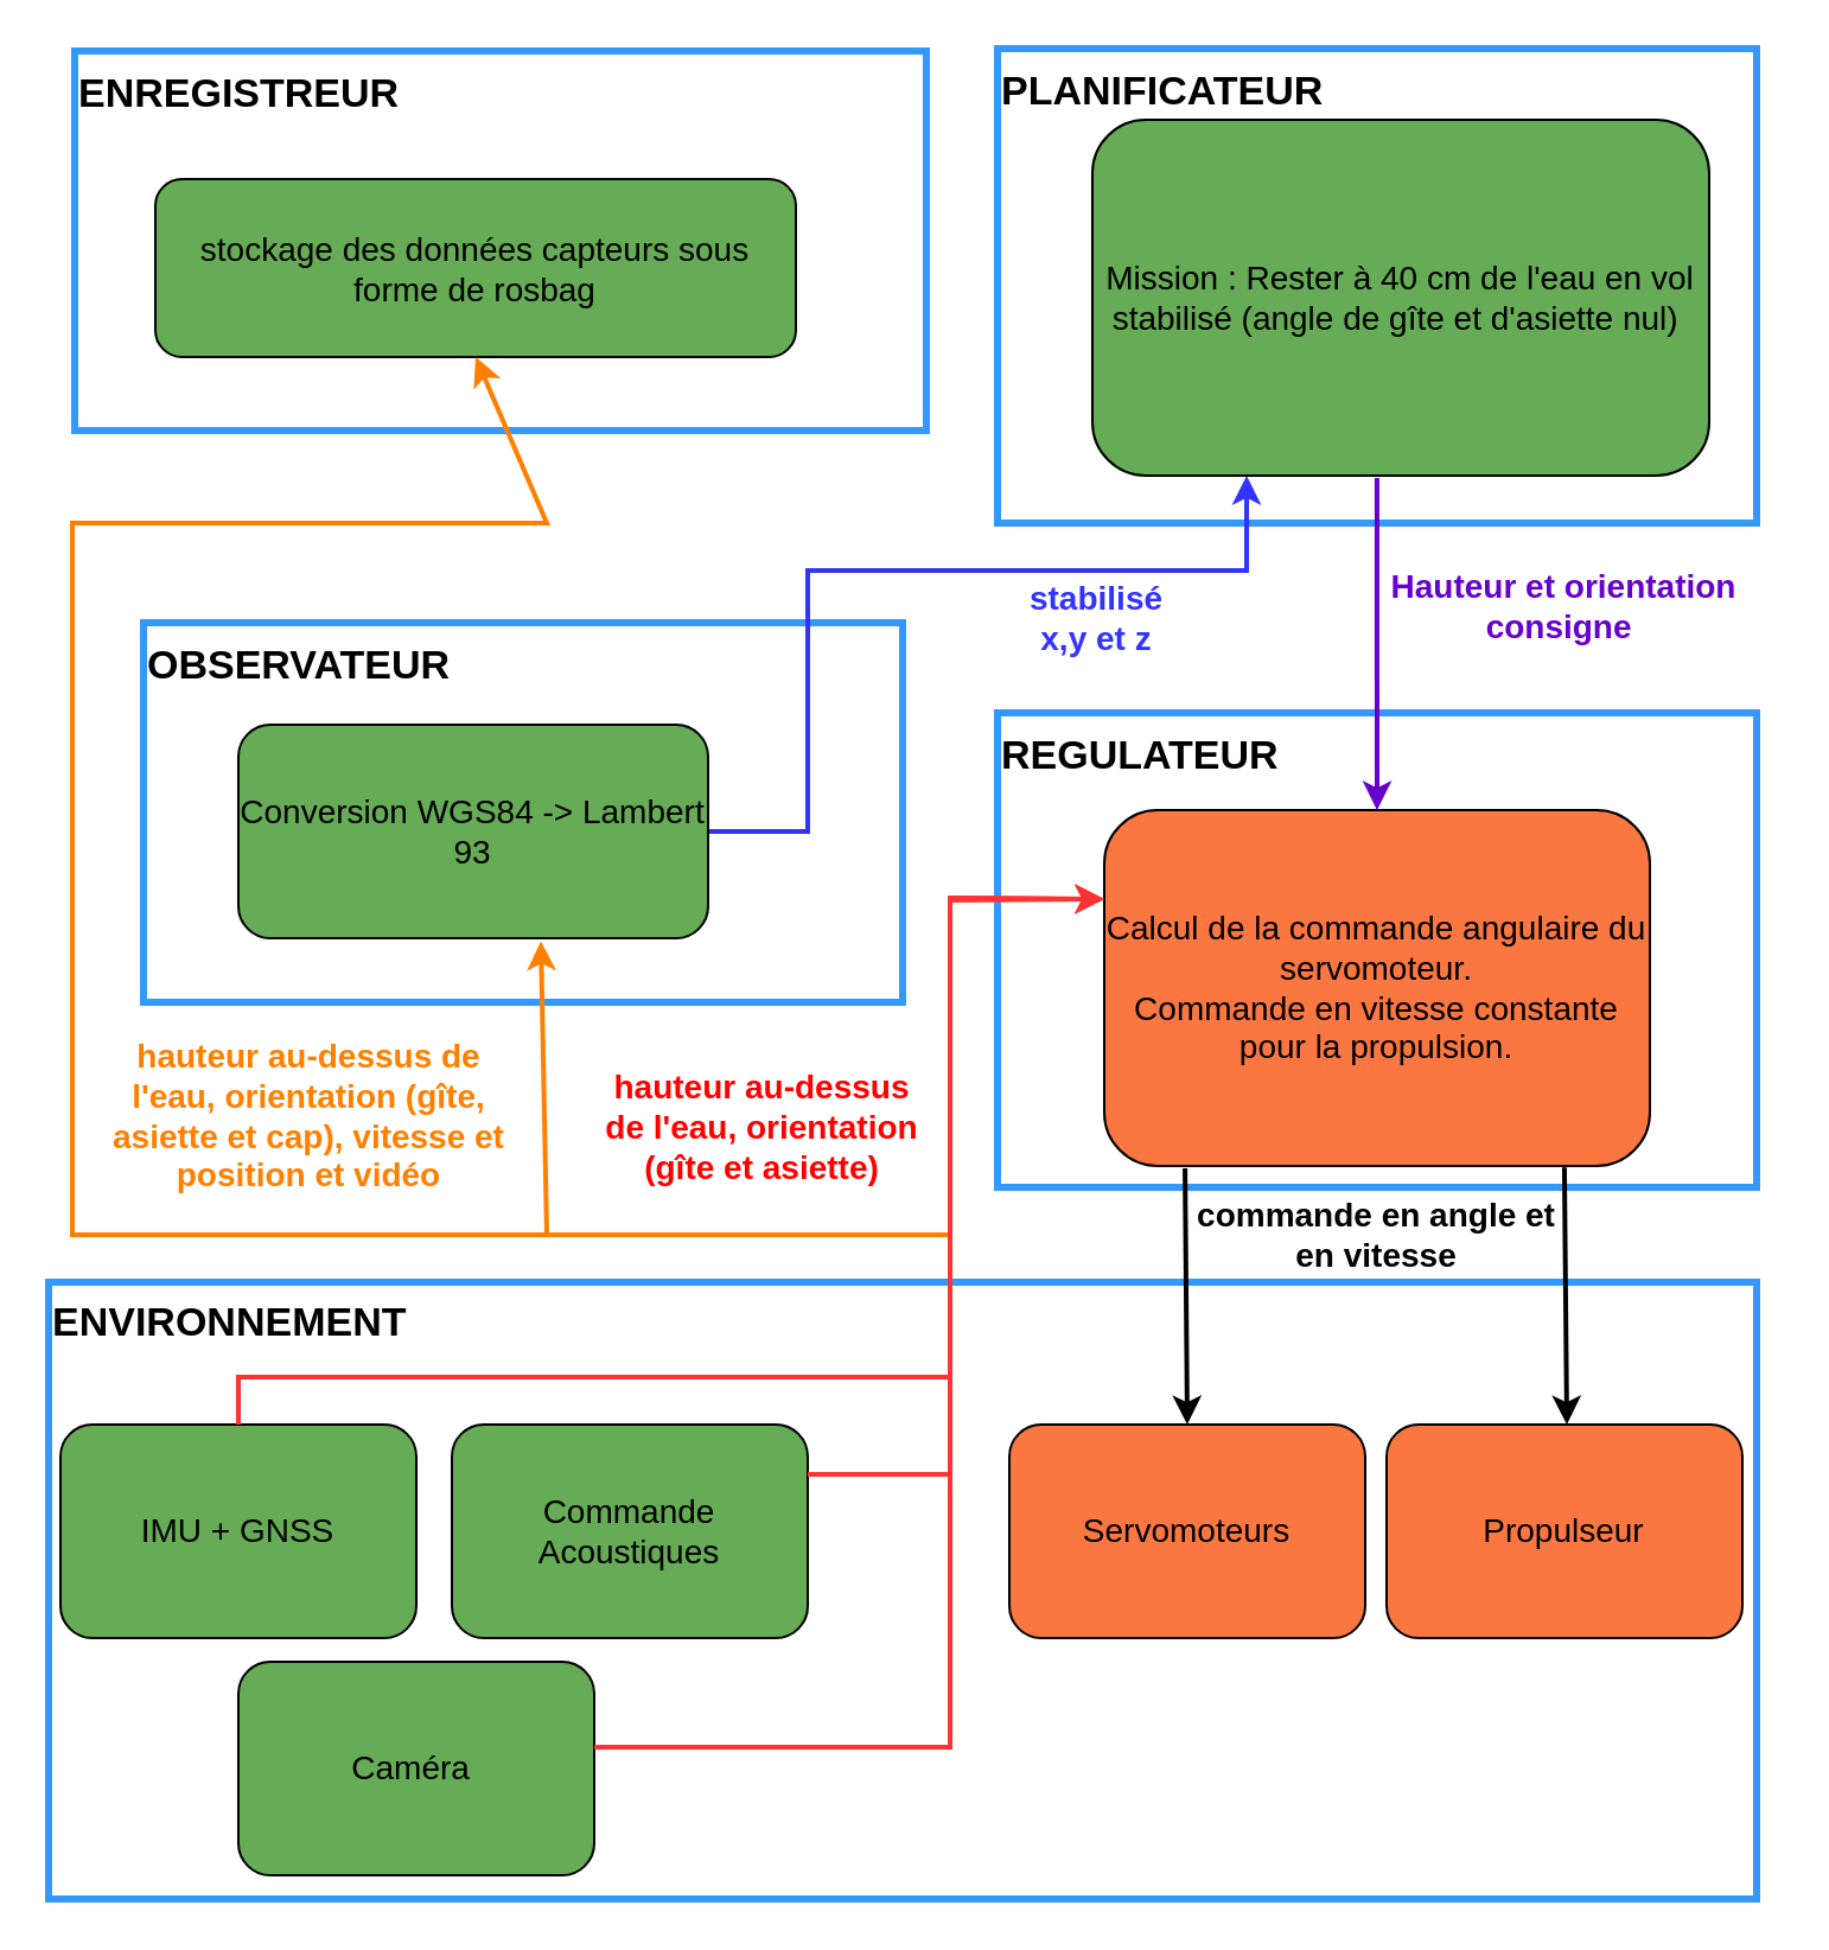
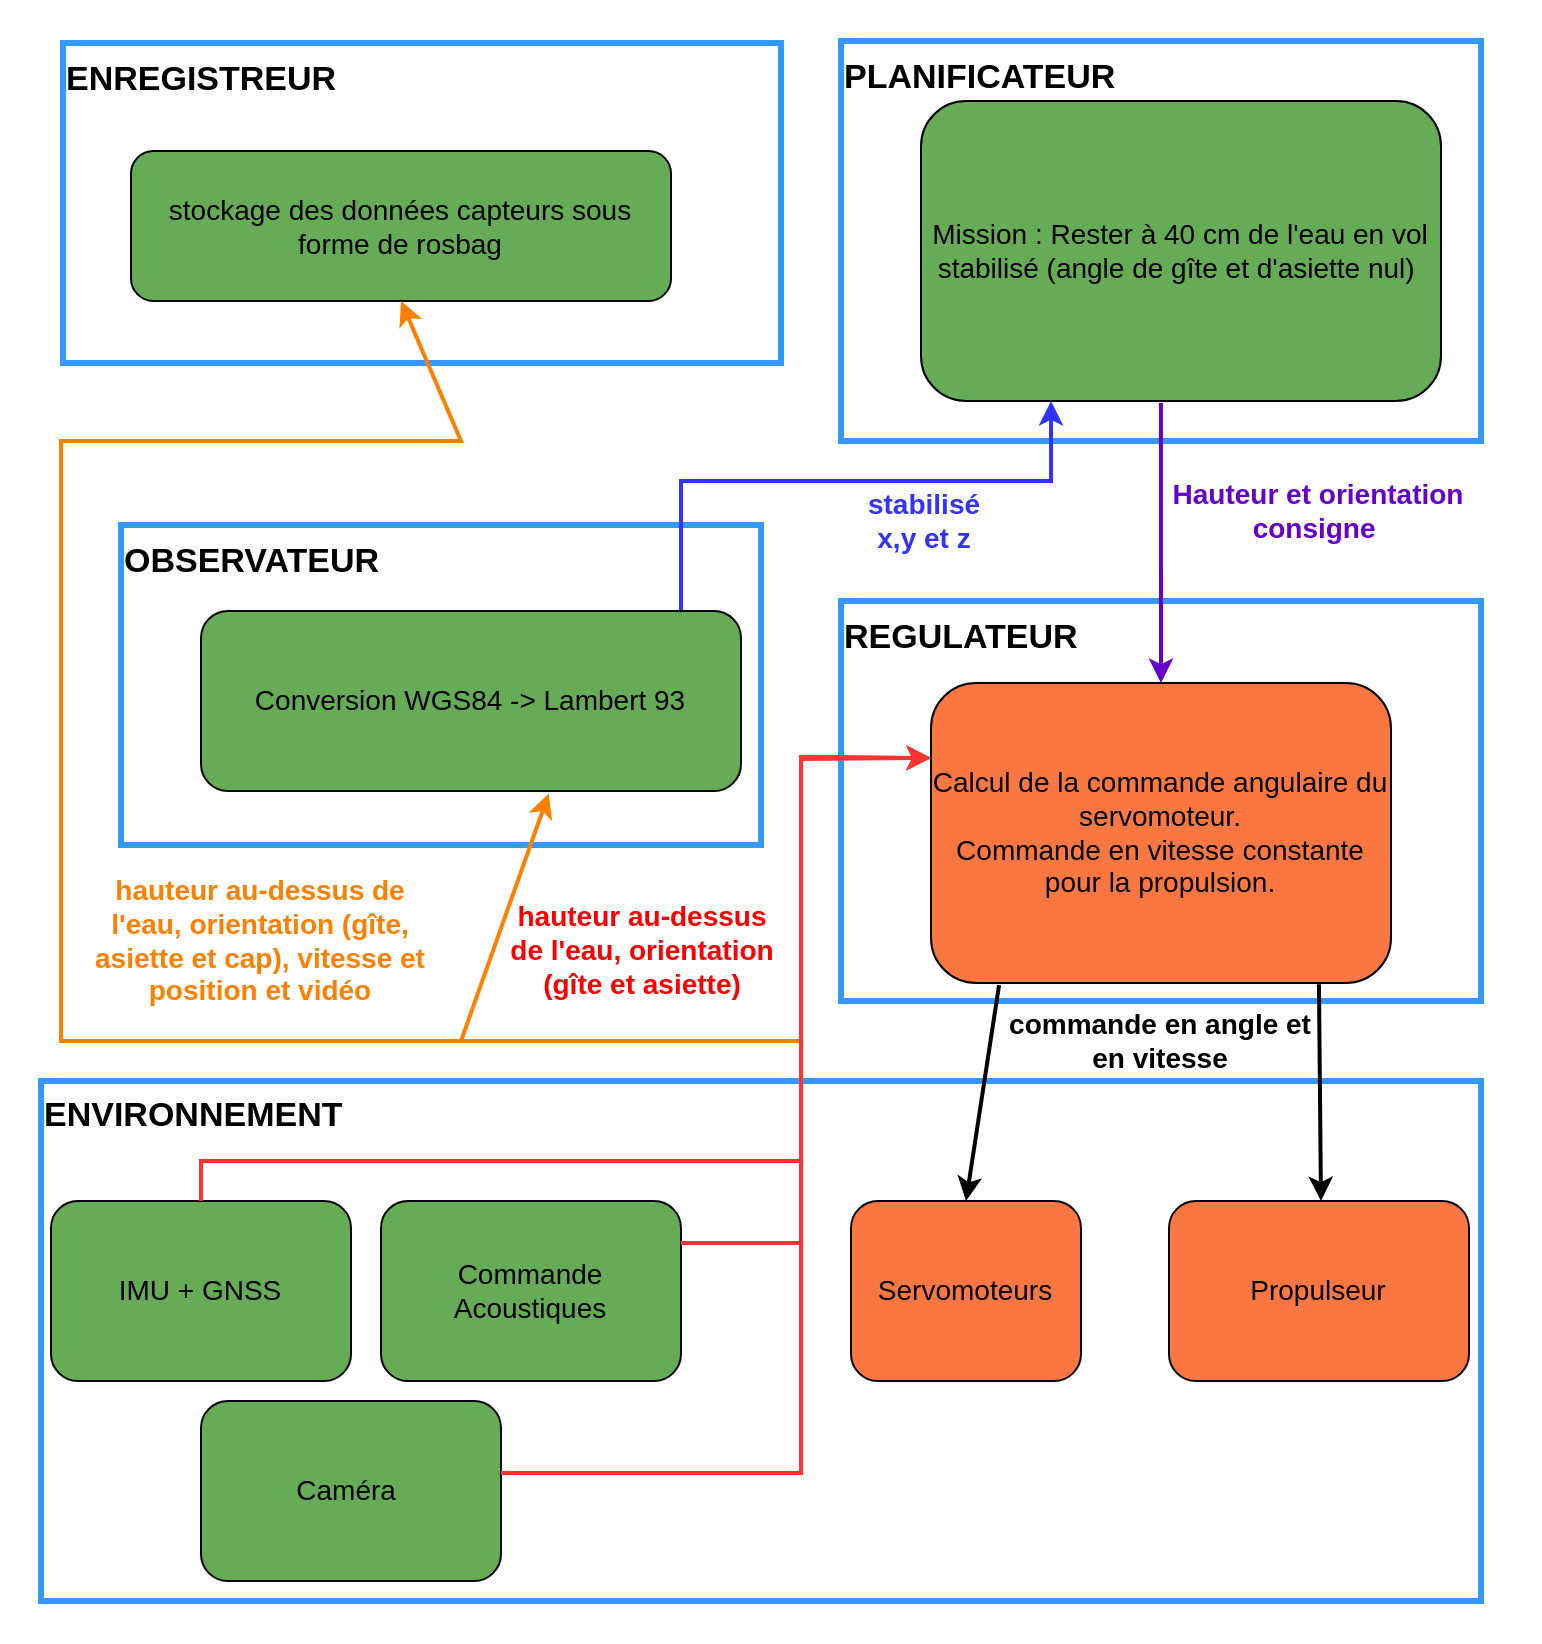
  <mxCell id="0" />
  <mxCell id="1" parent="0" />
  <mxCell id="2" value="&lt;font style=&quot;font-size: 17px;&quot;&gt;&lt;b&gt;OBSERVATEUR&lt;br&gt;&lt;br&gt;&lt;br&gt;&lt;br&gt;&lt;br&gt;&lt;br&gt;&lt;/b&gt;&lt;br&gt;&lt;/font&gt;" style="rounded=0;whiteSpace=wrap;html=1;align=left;fillColor=none;strokeWidth=3;strokeColor=#3399FF;" vertex="1" parent="1"><mxGeometry x="60" y="262" width="320" height="160" as="geometry" /></mxCell>
  <mxCell id="3" value="&lt;font style=&quot;font-size: 17px;&quot;&gt;&lt;b&gt;ENVIRONNEMENT&lt;br&gt;&lt;br&gt;&lt;br&gt;&lt;br&gt;&lt;br&gt;&lt;br&gt;&lt;/b&gt;&lt;br&gt;&lt;br&gt;&lt;br&gt;&lt;br&gt;&lt;br&gt;&lt;br&gt;&lt;/font&gt;" style="rounded=0;whiteSpace=wrap;html=1;align=left;fillColor=none;strokeWidth=3;strokeColor=#3399FF;" vertex="1" parent="1"><mxGeometry x="20" y="540" width="720" height="260" as="geometry" /></mxCell>
  <mxCell id="4" value="&lt;font style=&quot;font-size: 17px;&quot;&gt;&lt;b&gt;PLANIFICATEUR&lt;br&gt;&lt;br&gt;&lt;br&gt;&lt;br&gt;&lt;br&gt;&lt;br&gt;&lt;br&gt;&lt;br&gt;&lt;/b&gt;&lt;br&gt;&lt;/font&gt;" style="rounded=0;whiteSpace=wrap;html=1;align=left;fillColor=none;strokeWidth=3;strokeColor=#3399FF;" vertex="1" parent="1"><mxGeometry x="420" y="20" width="320" height="200" as="geometry" /></mxCell>
  <mxCell id="5" value="&lt;font style=&quot;font-size: 17px;&quot;&gt;&lt;b&gt;ENREGISTREUR&lt;br&gt;&lt;br&gt;&lt;br&gt;&lt;br&gt;&lt;br&gt;&lt;br&gt;&lt;/b&gt;&lt;br&gt;&lt;/font&gt;" style="rounded=0;whiteSpace=wrap;html=1;align=left;fillColor=none;strokeWidth=3;strokeColor=#3399FF;" vertex="1" parent="1"><mxGeometry x="31" y="21" width="359" height="160" as="geometry" /></mxCell>
  <mxCell id="6" value="&lt;font style=&quot;font-size: 17px;&quot;&gt;&lt;b&gt;REGULATEUR&lt;br&gt;&lt;br&gt;&lt;br&gt;&lt;br&gt;&lt;br&gt;&lt;br&gt;&lt;br&gt;&lt;br&gt;&lt;/b&gt;&lt;br&gt;&lt;/font&gt;" style="rounded=0;whiteSpace=wrap;html=1;align=left;fillColor=none;strokeWidth=3;strokeColor=#3399FF;" vertex="1" parent="1"><mxGeometry x="420" y="300" width="320" height="200" as="geometry" /></mxCell>
  <mxCell id="7" value="&lt;font style=&quot;font-size: 14px;&quot;&gt;Calcul de la commande angulaire du servomoteur.&lt;/font&gt;&lt;font style=&quot;font-size: 14px;&quot;&gt;&lt;br&gt;Commande en vitesse constante pour la propulsion.&lt;/font&gt;" style="rounded=1;whiteSpace=wrap;html=1;fillColor=#fa7741;gradientColor=none;" vertex="1" parent="1"><mxGeometry x="465" y="341" width="230" height="150" as="geometry" /></mxCell>
- <mxCell id="8" value="&lt;font style=&quot;font-size: 14px;&quot;&gt;Servomoteurs&lt;/font&gt;" style="rounded=1;whiteSpace=wrap;html=1;fillColor=#fa7741;gradientColor=none;" vertex="1" parent="1"><mxGeometry x="425" y="600" width="150" height="90" as="geometry" /></mxCell>
+ <mxCell id="8" value="&lt;font style=&quot;font-size: 14px;&quot;&gt;Servomoteurs&lt;/font&gt;" style="rounded=1;whiteSpace=wrap;html=1;fillColor=#fa7741;gradientColor=none;" vertex="1" parent="1"><mxGeometry x="425" y="600" width="115" height="90" as="geometry" /></mxCell>
  <mxCell id="9" value="&lt;font style=&quot;font-size: 14px;&quot;&gt;Propulseur&lt;/font&gt;" style="rounded=1;whiteSpace=wrap;html=1;fillColor=#fa7741;gradientColor=none;" vertex="1" parent="1"><mxGeometry x="584" y="600" width="150" height="90" as="geometry" /></mxCell>
  <mxCell id="10" value="IMU + GNSS" style="rounded=1;whiteSpace=wrap;html=1;fillColor=#66ab55;gradientColor=none;fontSize=14;strokeColor=default;" vertex="1" parent="1"><mxGeometry x="25" y="600" width="150" height="90" as="geometry" /></mxCell>
  <mxCell id="11" value="Commande Acoustiques" style="rounded=1;whiteSpace=wrap;html=1;fillColor=#66ab55;gradientColor=none;fontSize=14;strokeColor=default;" vertex="1" parent="1"><mxGeometry x="190" y="600" width="150" height="90" as="geometry" /></mxCell>
  <mxCell id="12" value="" style="endArrow=classic;html=1;rounded=0;entryX=0.25;entryY=1;entryDx=0;entryDy=0;strokeColor=#3333FF;strokeWidth=2;exitX=1;exitY=0.5;exitDx=0;exitDy=0;" edge="1" parent="1" source="19" target="18"><mxGeometry width="50" height="50" relative="1" as="geometry"><mxPoint x="1070" y="310" as="sourcePoint" /><mxPoint x="1120" y="260" as="targetPoint" /><Array as="points"><mxPoint x="340" y="350" /><mxPoint x="340" y="240" /><mxPoint x="525" y="240" /></Array></mxGeometry></mxCell>
  <mxCell id="13" value="&lt;b style=&quot;font-size: 14px;&quot;&gt;&lt;font color=&quot;#3333ff&quot;&gt;stabilisé &lt;br&gt;x,y et z&lt;/font&gt;&lt;br style=&quot;font-size: 14px;&quot;&gt;&lt;/b&gt;" style="rounded=0;whiteSpace=wrap;html=1;fillColor=none;strokeColor=none;fontSize=14;" vertex="1" parent="1"><mxGeometry x="377" y="240" width="170" height="40" as="geometry" /></mxCell>
  <mxCell id="14" value="" style="endArrow=classic;html=1;rounded=0;entryX=0.5;entryY=0;entryDx=0;entryDy=0;strokeColor=#6600CC;strokeWidth=2;exitX=0.446;exitY=1.007;exitDx=0;exitDy=0;exitPerimeter=0;" edge="1" parent="1" target="7"><mxGeometry width="50" height="50" relative="1" as="geometry"><mxPoint x="579.96" y="201.05" as="sourcePoint" /><mxPoint x="584" y="300" as="targetPoint" /></mxGeometry></mxCell>
  <mxCell id="15" value="&lt;b style=&quot;font-size: 14px;&quot;&gt;&lt;font color=&quot;#6600cc&quot;&gt;Hauteur et orientation&lt;br&gt;consigne&amp;nbsp;&lt;/font&gt;&lt;br style=&quot;font-size: 14px;&quot;&gt;&lt;/b&gt;" style="rounded=0;whiteSpace=wrap;html=1;fillColor=none;strokeColor=none;fontSize=14;" vertex="1" parent="1"><mxGeometry x="569" y="235" width="180" height="40" as="geometry" /></mxCell>
  <mxCell id="16" value="" style="endArrow=classic;html=1;rounded=0;entryX=0.5;entryY=0;entryDx=0;entryDy=0;strokeColor=#000000;strokeWidth=2;exitX=0.148;exitY=1.007;exitDx=0;exitDy=0;exitPerimeter=0;" edge="1" parent="1" source="7" target="8"><mxGeometry width="50" height="50" relative="1" as="geometry"><mxPoint x="590" y="150" as="sourcePoint" /><mxPoint x="590" y="270" as="targetPoint" /></mxGeometry></mxCell>
  <mxCell id="17" value="" style="endArrow=classic;html=1;rounded=0;strokeColor=#000000;strokeWidth=2;exitX=0.839;exitY=1.004;exitDx=0;exitDy=0;exitPerimeter=0;entryX=0.5;entryY=0;entryDx=0;entryDy=0;" edge="1" parent="1"><mxGeometry width="50" height="50" relative="1" as="geometry"><mxPoint x="658.97" y="491.6" as="sourcePoint" /><mxPoint x="660" y="600" as="targetPoint" /></mxGeometry></mxCell>
  <mxCell id="18" value="Mission : Rester à 40 cm de l'eau en vol stabilisé (angle de gîte et d'asiette nul)&amp;nbsp;" style="rounded=1;whiteSpace=wrap;html=1;fillColor=#66ab55;gradientColor=none;fontSize=14;strokeColor=default;" vertex="1" parent="1"><mxGeometry x="460" y="50" width="260" height="150" as="geometry" /></mxCell>
- <mxCell id="19" value="Conversion WGS84 -&amp;gt; Lambert 93" style="rounded=1;whiteSpace=wrap;html=1;fillColor=#66ab55;gradientColor=none;fontSize=14;strokeColor=default;" vertex="1" parent="1"><mxGeometry x="100" y="305" width="198" height="90" as="geometry" /></mxCell>
+ <mxCell id="19" value="Conversion WGS84 -&amp;gt; Lambert 93" style="rounded=1;whiteSpace=wrap;html=1;fillColor=#66ab55;gradientColor=none;fontSize=14;strokeColor=default;" vertex="1" parent="1"><mxGeometry x="100" y="305" width="270" height="90" as="geometry" /></mxCell>
  <mxCell id="20" value="&lt;b style=&quot;&quot;&gt;&lt;font style=&quot;font-size: 14px;&quot;&gt;commande en angle et en vitesse&lt;/font&gt;&lt;br style=&quot;font-size: 13px;&quot;&gt;&lt;/b&gt;" style="rounded=0;whiteSpace=wrap;html=1;fillColor=none;strokeColor=none;fontSize=13;" vertex="1" parent="1"><mxGeometry x="500" y="500" width="160" height="40" as="geometry" /></mxCell>
  <mxCell id="21" value="" style="endArrow=classic;html=1;rounded=0;strokeColor=#FF3333;strokeWidth=2;exitX=1;exitY=0.5;exitDx=0;exitDy=0;entryX=0;entryY=0.25;entryDx=0;entryDy=0;" edge="1" parent="1" target="7"><mxGeometry width="50" height="50" relative="1" as="geometry"><mxPoint x="340" y="621" as="sourcePoint" /><mxPoint x="420" y="378" as="targetPoint" /><Array as="points"><mxPoint x="400" y="621" /><mxPoint x="400" y="378" /></Array></mxGeometry></mxCell>
  <mxCell id="22" value="" style="endArrow=classic;html=1;rounded=0;strokeColor=#FF3333;strokeWidth=2;exitX=0.5;exitY=0;exitDx=0;exitDy=0;entryX=0;entryY=0.25;entryDx=0;entryDy=0;" edge="1" parent="1"><mxGeometry width="50" height="50" relative="1" as="geometry"><mxPoint x="100" y="600" as="sourcePoint" /><mxPoint x="465" y="378.5" as="targetPoint" /><Array as="points"><mxPoint x="100" y="580" /><mxPoint x="400" y="580" /><mxPoint x="400" y="378" /></Array></mxGeometry></mxCell>
  <mxCell id="23" value="stockage des données capteurs sous forme de rosbag" style="rounded=1;whiteSpace=wrap;html=1;fillColor=#66ab55;gradientColor=none;fontSize=14;strokeColor=default;" vertex="1" parent="1"><mxGeometry x="65" y="75" width="270" height="75" as="geometry" /></mxCell>
  <mxCell id="24" value="" style="endArrow=classic;html=1;rounded=0;strokeColor=#FF8000;strokeWidth=2;entryX=0.5;entryY=1;entryDx=0;entryDy=0;" edge="1" parent="1" target="23"><mxGeometry width="50" height="50" relative="1" as="geometry"><mxPoint x="400" y="520" as="sourcePoint" /><mxPoint x="260" y="140" as="targetPoint" /><Array as="points"><mxPoint x="30" y="520" /><mxPoint x="30" y="220" /><mxPoint x="230" y="220" /></Array></mxGeometry></mxCell>
  <mxCell id="25" value="" style="endArrow=classic;html=1;rounded=0;entryX=0.644;entryY=1.014;entryDx=0;entryDy=0;strokeColor=#FF8000;strokeWidth=2;entryPerimeter=0;" edge="1" parent="1" target="19"><mxGeometry width="50" height="50" relative="1" as="geometry"><mxPoint x="230" y="520" as="sourcePoint" /><mxPoint x="590" y="340" as="targetPoint" /></mxGeometry></mxCell>
  <mxCell id="26" value="&lt;b style=&quot;font-size: 14px;&quot;&gt;&lt;font color=&quot;#ff8000&quot;&gt;hauteur au-dessus de l'eau, orientation (gîte, asiette et cap), vitesse et position et vidéo&lt;/font&gt;&lt;br style=&quot;font-size: 14px;&quot;&gt;&lt;/b&gt;" style="rounded=0;whiteSpace=wrap;html=1;fillColor=none;strokeColor=none;fontSize=14;" vertex="1" parent="1"><mxGeometry x="45" y="430" width="170" height="80" as="geometry" /></mxCell>
  <mxCell id="27" value="Caméra&amp;nbsp;" style="rounded=1;whiteSpace=wrap;html=1;fillColor=#66ab55;gradientColor=none;fontSize=14;strokeColor=default;" vertex="1" parent="1"><mxGeometry x="100" y="700" width="150" height="90" as="geometry" /></mxCell>
  <mxCell id="28" value="" style="endArrow=classic;html=1;rounded=0;strokeColor=#FF3333;strokeWidth=2;exitX=1;exitY=0.5;exitDx=0;exitDy=0;entryX=0;entryY=0.25;entryDx=0;entryDy=0;" edge="1" parent="1" target="7"><mxGeometry width="50" height="50" relative="1" as="geometry"><mxPoint x="250" y="736" as="sourcePoint" /><mxPoint x="465" y="369.5" as="targetPoint" /><Array as="points"><mxPoint x="400" y="736" /><mxPoint x="400" y="379" /></Array></mxGeometry></mxCell>
  <mxCell id="29" value="&lt;b style=&quot;font-size: 14px;&quot;&gt;&lt;font color=&quot;#ff0000&quot;&gt;hauteur au-dessus de l'eau, orientation (gîte et asiette)&lt;/font&gt;&lt;br style=&quot;font-size: 14px;&quot;&gt;&lt;/b&gt;" style="rounded=0;whiteSpace=wrap;html=1;fillColor=none;strokeColor=none;fontSize=14;" vertex="1" parent="1"><mxGeometry x="251" y="460" width="140" height="30" as="geometry" /></mxCell>
